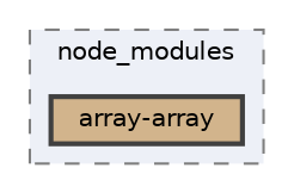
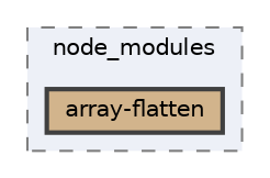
  digraph {
    compound=true
-   n1 [color=grey25 fillcolor=tan fontname=Helvetica fontsize=10 height=0.2 label="array-array" shape=box style="filled,bold" width=0.4]
+   n1 [color=grey25 fillcolor=tan fontname=Helvetica fontsize=10 height=0.2 label="array-flatten" shape=box style="filled,bold" width=0.4]
    subgraph cluster_1 {
      bgcolor="#edf0f7"
      fontname=Helvetica
      fontsize=10
      label=node_modules
      pencolor=grey50
      style="filled,dashed"
      n1
    }
  }
